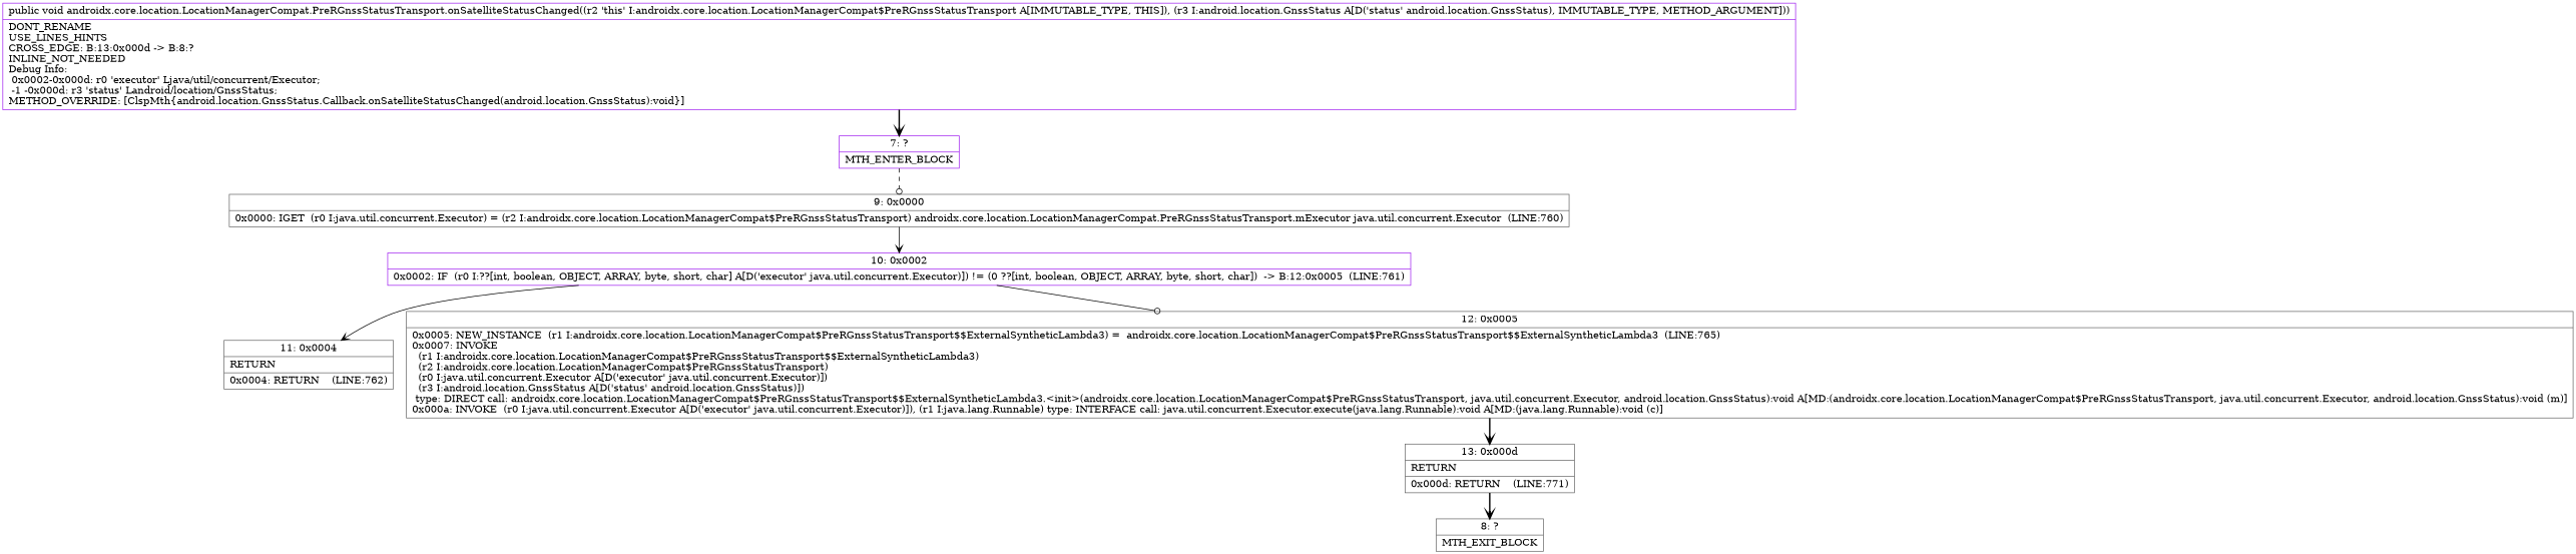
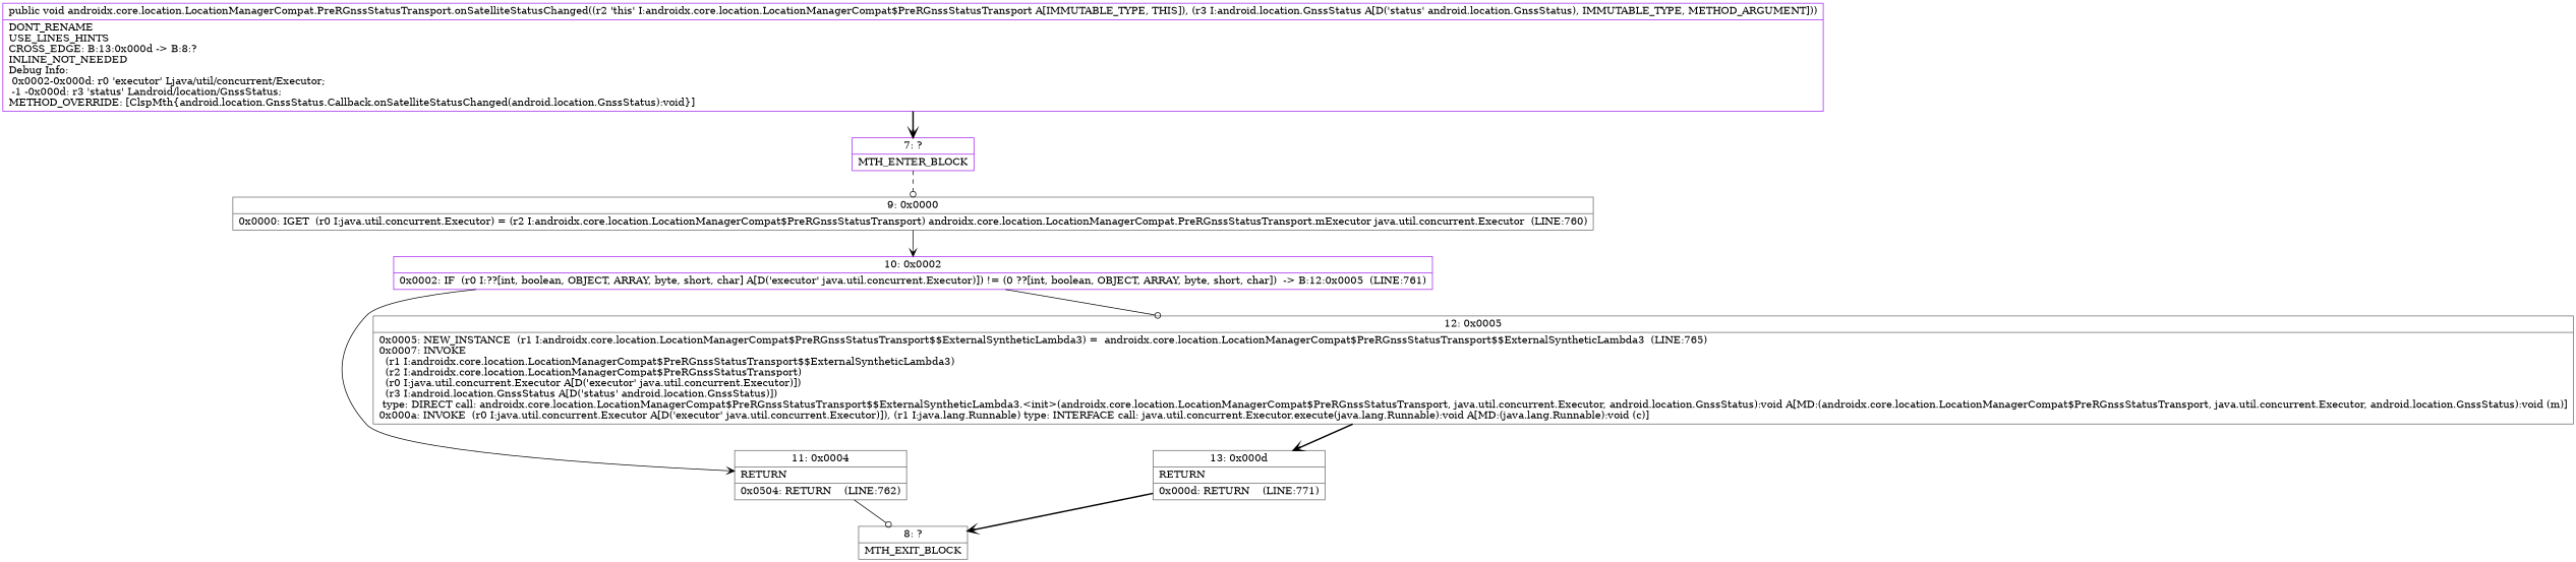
  digraph {
    node [color=gray40 shape=record]
    edge [arrowhead=vee style=solid]
    n1 [color=purple label="{7\:\ ?|MTH_ENTER_BLOCK\l}"]
    n2 [label="{9\:\ 0x0000|0x0000: IGET  (r0 I:java.util.concurrent.Executor) = (r2 I:androidx.core.location.LocationManagerCompat$PreRGnssStatusTransport) androidx.core.location.LocationManagerCompat.PreRGnssStatusTransport.mExecutor java.util.concurrent.Executor  (LINE:760)\l}"]
    n3 [color=purple label="{10\:\ 0x0002|0x0002: IF  (r0 I:??[int, boolean, OBJECT, ARRAY, byte, short, char] A[D('executor' java.util.concurrent.Executor)]) != (0 ??[int, boolean, OBJECT, ARRAY, byte, short, char])  \-\> B:12:0x0005  (LINE:761)\l}"]
-   n4 [label="{11\:\ 0x0004|RETURN\l|0x0004: RETURN    (LINE:762)\l}"]
+   n4 [label="{11\:\ 0x0004|RETURN\l|0x0504: RETURN    (LINE:762)\l}"]
    n5 [label="{12\:\ 0x0005|0x0005: NEW_INSTANCE  (r1 I:androidx.core.location.LocationManagerCompat$PreRGnssStatusTransport$$ExternalSyntheticLambda3) =  androidx.core.location.LocationManagerCompat$PreRGnssStatusTransport$$ExternalSyntheticLambda3  (LINE:765)\l0x0007: INVOKE  \l  (r1 I:androidx.core.location.LocationManagerCompat$PreRGnssStatusTransport$$ExternalSyntheticLambda3)\l  (r2 I:androidx.core.location.LocationManagerCompat$PreRGnssStatusTransport)\l  (r0 I:java.util.concurrent.Executor A[D('executor' java.util.concurrent.Executor)])\l  (r3 I:android.location.GnssStatus A[D('status' android.location.GnssStatus)])\l type: DIRECT call: androidx.core.location.LocationManagerCompat$PreRGnssStatusTransport$$ExternalSyntheticLambda3.\<init\>(androidx.core.location.LocationManagerCompat$PreRGnssStatusTransport, java.util.concurrent.Executor, android.location.GnssStatus):void A[MD:(androidx.core.location.LocationManagerCompat$PreRGnssStatusTransport, java.util.concurrent.Executor, android.location.GnssStatus):void (m)]\l0x000a: INVOKE  (r0 I:java.util.concurrent.Executor A[D('executor' java.util.concurrent.Executor)]), (r1 I:java.lang.Runnable) type: INTERFACE call: java.util.concurrent.Executor.execute(java.lang.Runnable):void A[MD:(java.lang.Runnable):void (c)]\l}"]
    n6 [label="{8\:\ ?|MTH_EXIT_BLOCK\l}"]
    n7 [label="{13\:\ 0x000d|RETURN\l|0x000d: RETURN    (LINE:771)\l}"]
    n8 [color=purple label="{public void androidx.core.location.LocationManagerCompat.PreRGnssStatusTransport.onSatelliteStatusChanged((r2 'this' I:androidx.core.location.LocationManagerCompat$PreRGnssStatusTransport A[IMMUTABLE_TYPE, THIS]), (r3 I:android.location.GnssStatus A[D('status' android.location.GnssStatus), IMMUTABLE_TYPE, METHOD_ARGUMENT]))  | DONT_RENAME\lUSE_LINES_HINTS\lCROSS_EDGE: B:13:0x000d \-\> B:8:?\lINLINE_NOT_NEEDED\lDebug Info:\l  0x0002\-0x000d: r0 'executor' Ljava\/util\/concurrent\/Executor;\l  \-1 \-0x000d: r3 'status' Landroid\/location\/GnssStatus;\lMETHOD_OVERRIDE: [ClspMth\{android.location.GnssStatus.Callback.onSatelliteStatusChanged(android.location.GnssStatus):void\}]\l}"]
    n1 -> n2 [arrowhead=odot style=dashed]
    n2 -> n3
    n3 -> n4
    n3 -> n5 [arrowhead=odot]
+   n4 -> n6 [arrowhead=odot]
    n5 -> n7 [style=bold]
    n7 -> n6 [style=bold]
    n8 -> n1 [style=bold]
  }
